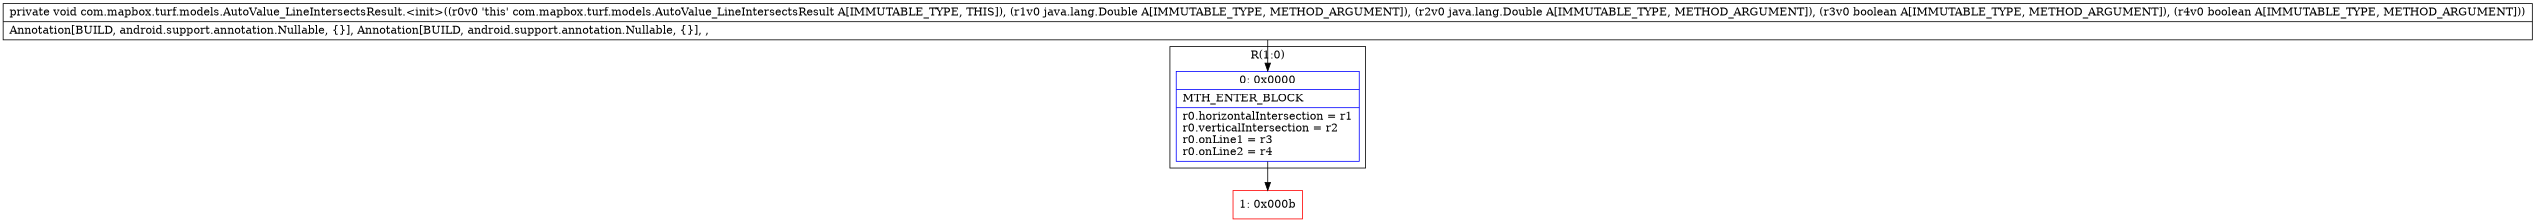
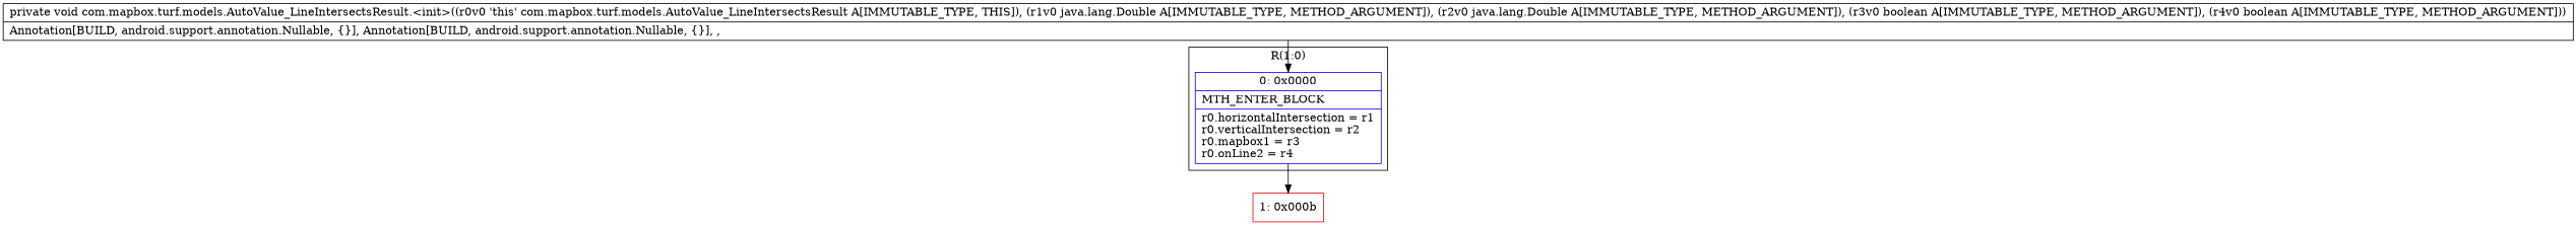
  digraph {
    node [shape=record]
-   n1 [color=blue label="{0\:\ 0x0000|MTH_ENTER_BLOCK\l|r0.horizontalIntersection = r1\lr0.verticalIntersection = r2\lr0.onLine1 = r3\lr0.onLine2 = r4\l}"]
+   n1 [color=blue label="{0\:\ 0x0000|MTH_ENTER_BLOCK\l|r0.horizontalIntersection = r1\lr0.verticalIntersection = r2\lr0.mapbox1 = r3\lr0.onLine2 = r4\l}"]
    n2 [color=red label="{1\:\ 0x000b}"]
    n3 [label="{private void com.mapbox.turf.models.AutoValue_LineIntersectsResult.\<init\>((r0v0 'this' com.mapbox.turf.models.AutoValue_LineIntersectsResult A[IMMUTABLE_TYPE, THIS]), (r1v0 java.lang.Double A[IMMUTABLE_TYPE, METHOD_ARGUMENT]), (r2v0 java.lang.Double A[IMMUTABLE_TYPE, METHOD_ARGUMENT]), (r3v0 boolean A[IMMUTABLE_TYPE, METHOD_ARGUMENT]), (r4v0 boolean A[IMMUTABLE_TYPE, METHOD_ARGUMENT]))  | Annotation[BUILD, android.support.annotation.Nullable, \{\}], Annotation[BUILD, android.support.annotation.Nullable, \{\}], , \l}"]
    subgraph cluster_1 {
      label="R(1:0)"
      n1
    }
    n1 -> n2
    n3 -> n1
  }
